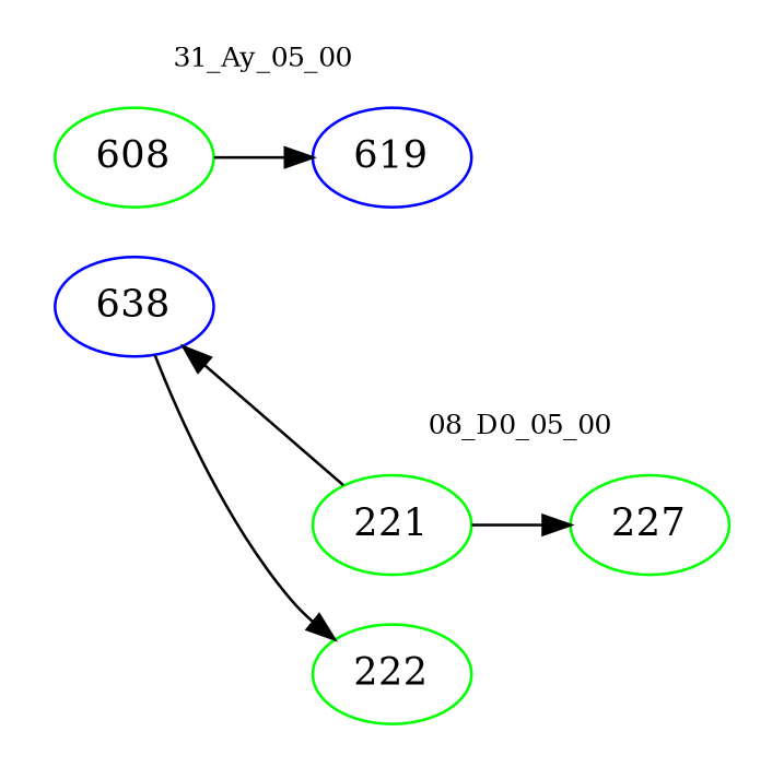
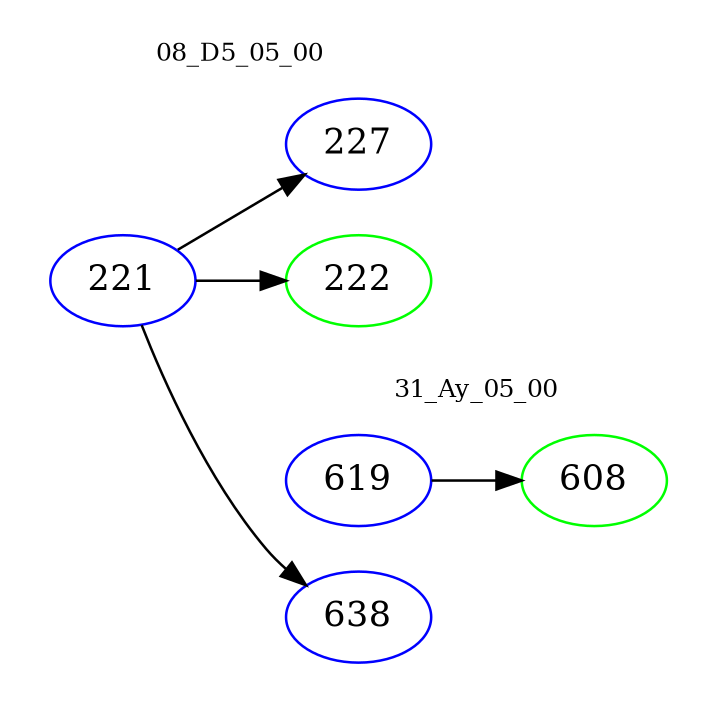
  digraph {
    rankdir=LR
    node [color=blue]
    edge [color=black]
    n1 [label=619]
    n2 [color=green label=608]
    n3 [label=638]
-   n4 [color=green label=221]
+   n4 [label=221]
    n5 [color=green label=222]
-   n6 [color=green label=227]
+   n6 [label=227]
    subgraph cluster_1 {
      color=white
      fontsize=10
      label="31_Ay_05_00"
      n1
      n2
      n3
    }
    subgraph cluster_2 {
      color=white
      fontsize=10
-     label="08_D0_05_00"
+     label="08_D5_05_00"
      n4
      n5
      n6
    }
-   n2 -> n1
+   n1 -> n2
    n4 -> n3
-   n3 -> n5
+   n4 -> n5
    n4 -> n6
  }
